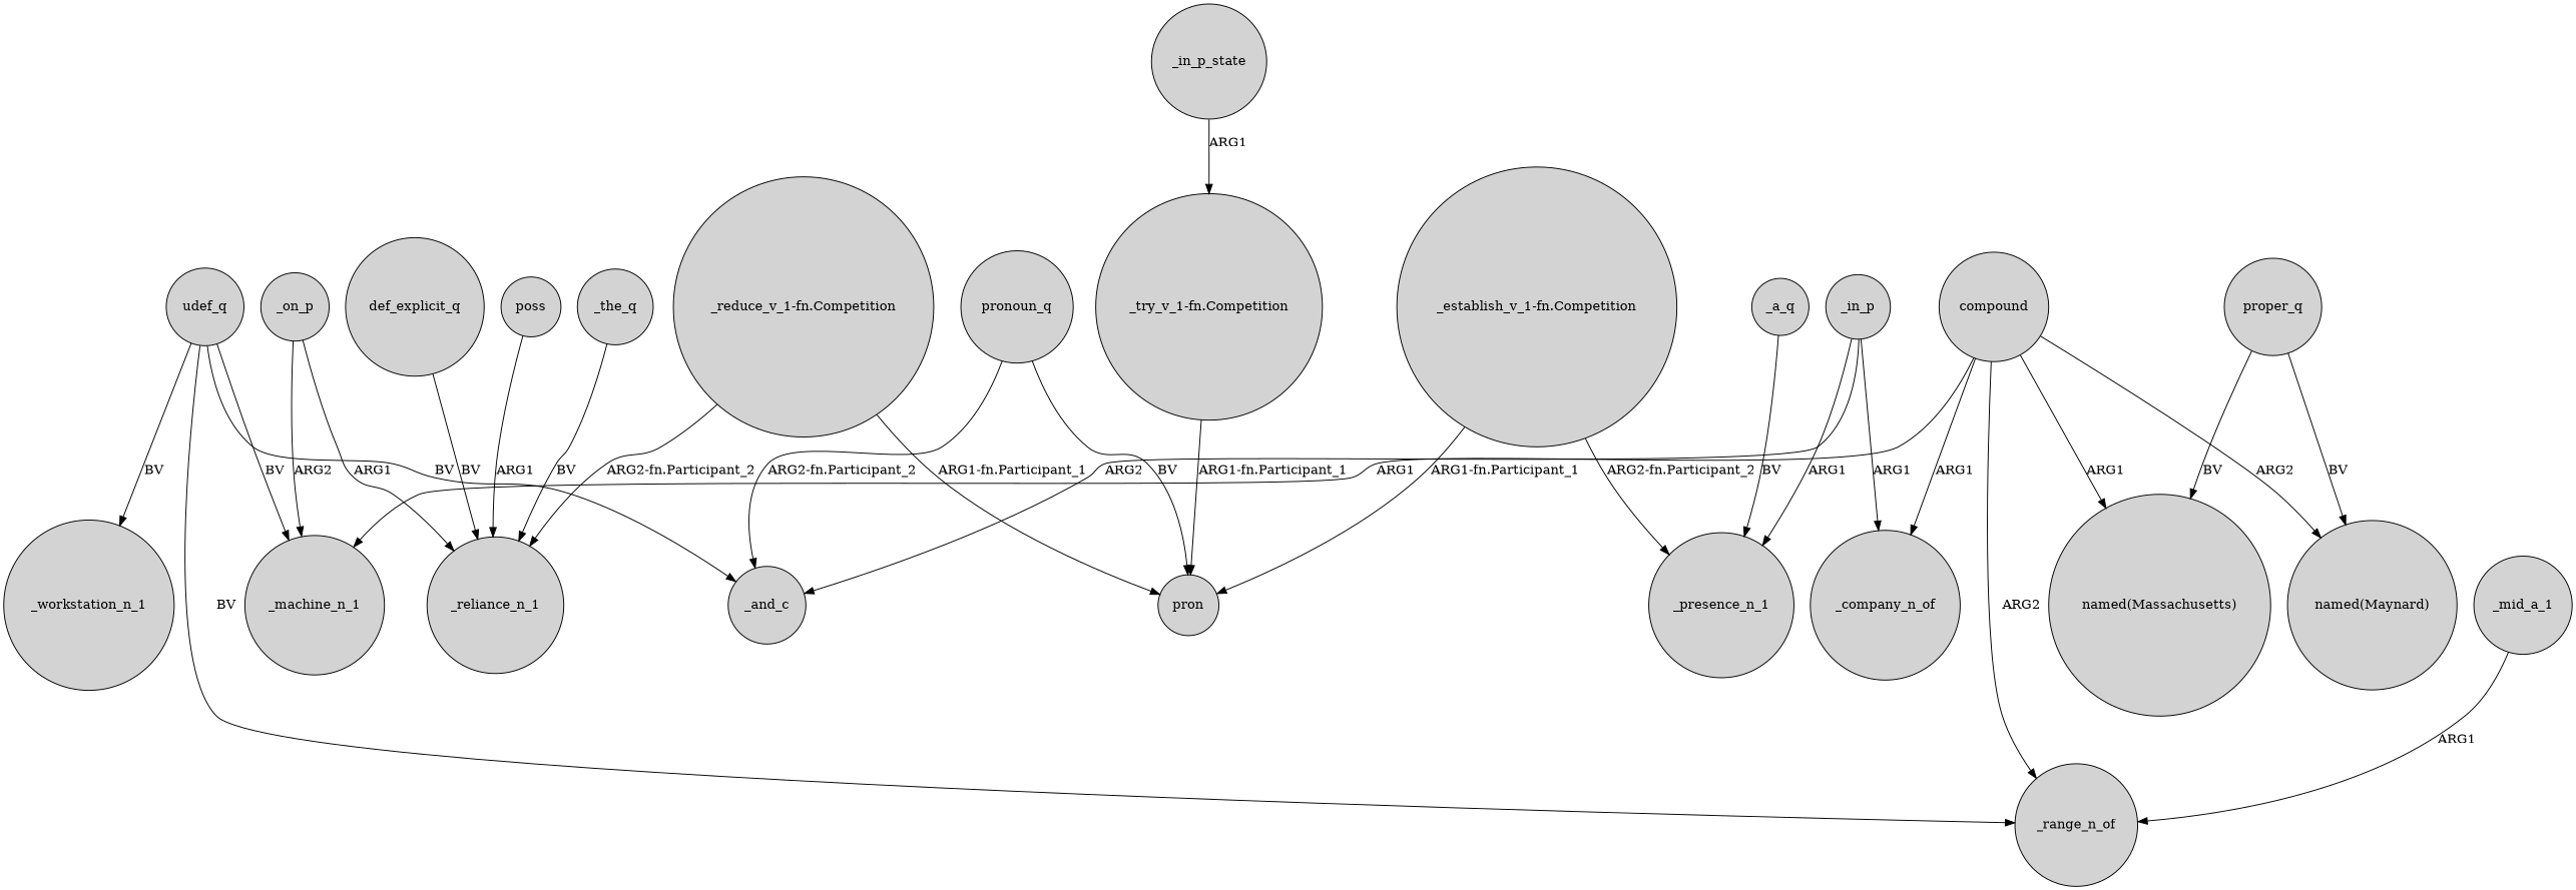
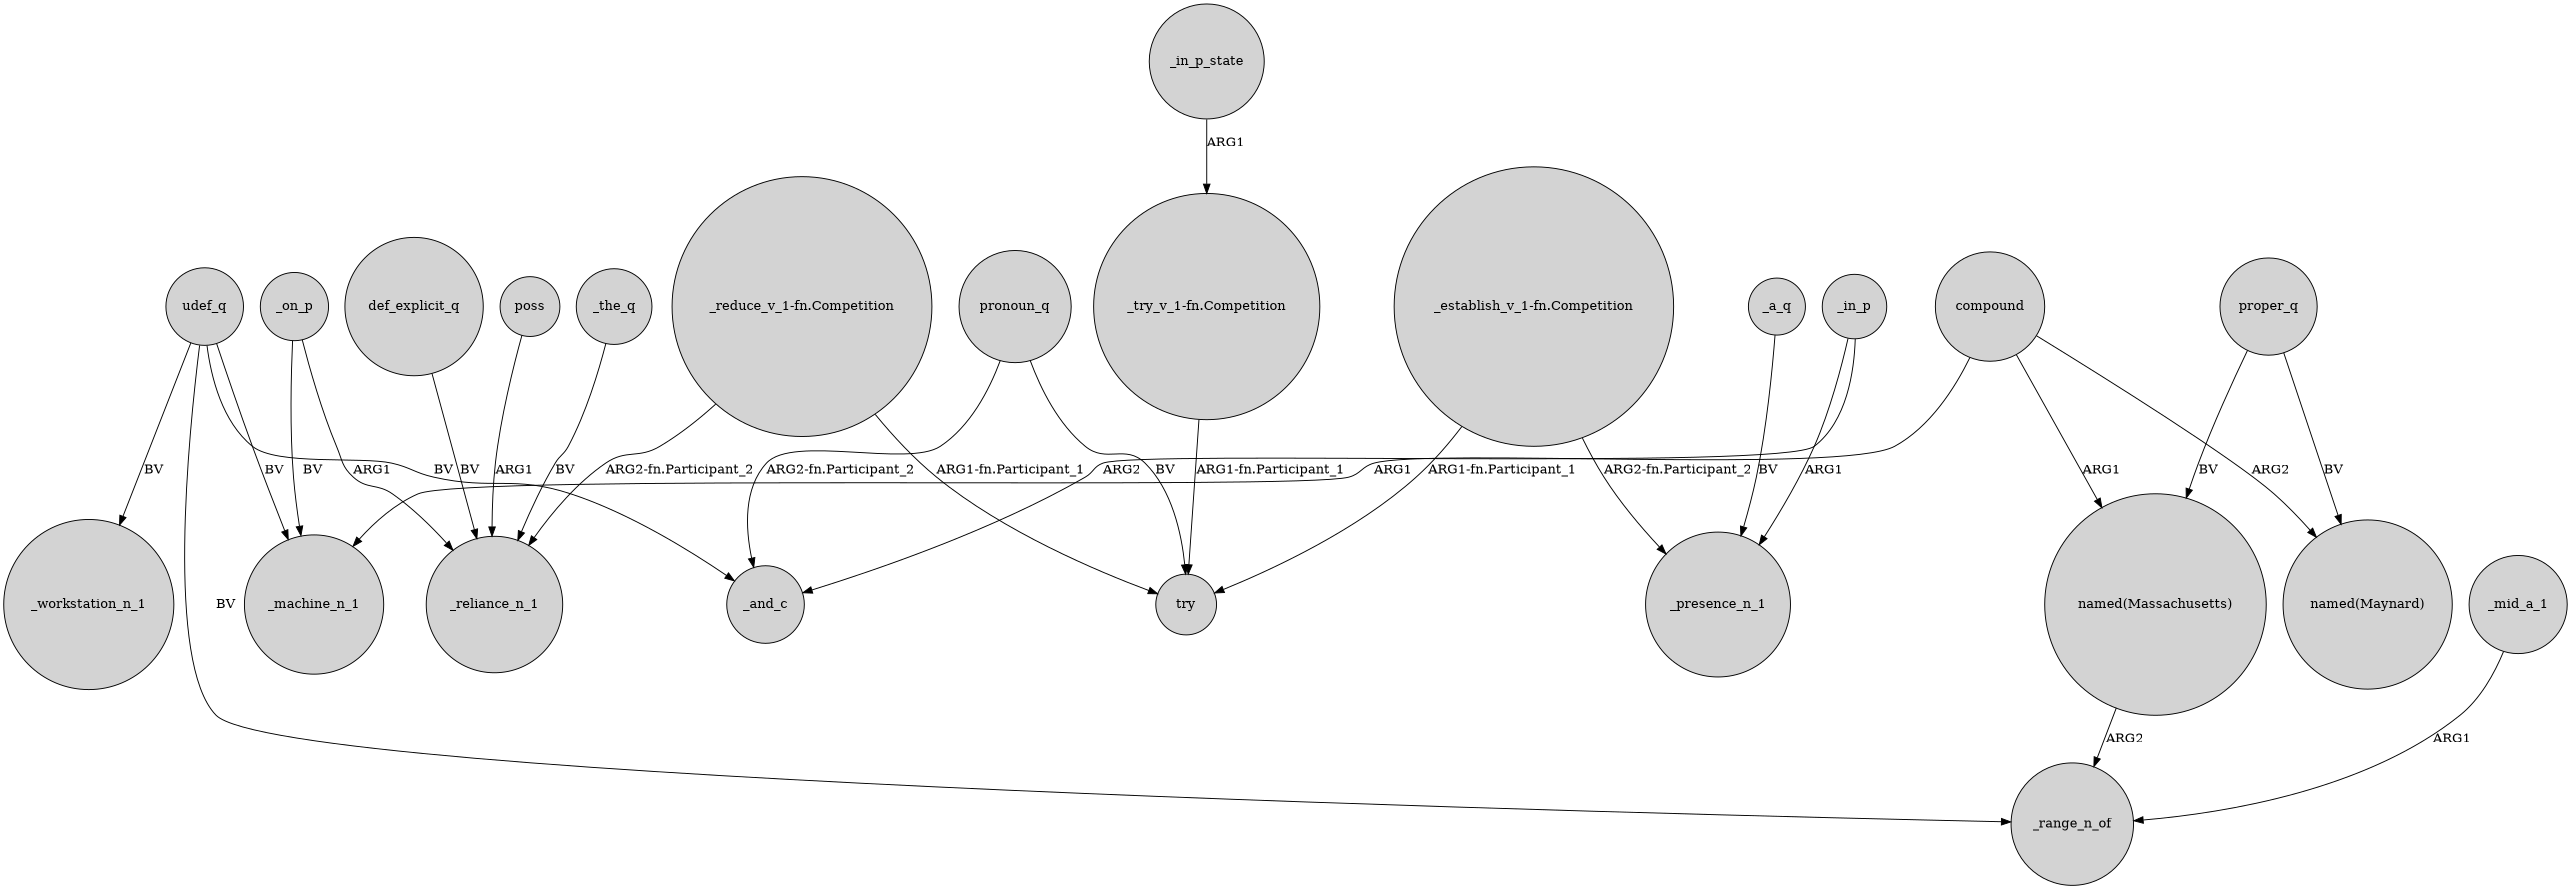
  digraph {
    node [shape=circle style=filled]
    _in_p
    _and_c
-   _company_n_of
    _presence_n_1
    _on_p
    _machine_n_1
    _reliance_n_1
    compound
    "named(Massachusetts)"
    _range_n_of
    "named(Maynard)"
    _in_p_state
    "_try_v_1-fn.Competition"
-   pron
+   pron [label=try]
    def_explicit_q
    proper_q
    udef_q
    _workstation_n_1
    "_establish_v_1-fn.Competition"
    "_reduce_v_1-fn.Competition"
    pronoun_q
    poss
    _mid_a_1
    _a_q
    _the_q
    _in_p -> _and_c [label=ARG2]
-   _in_p -> _company_n_of [label=ARG1]
    _in_p -> _presence_n_1 [label=ARG1]
-   _on_p -> _machine_n_1 [label=ARG2]
+   _on_p -> _machine_n_1 [label=BV]
    _on_p -> _reliance_n_1 [label=ARG1]
-   compound -> _company_n_of [label=ARG1]
    compound -> _machine_n_1 [label=ARG1]
    compound -> "named(Massachusetts)" [label=ARG1]
-   compound -> _range_n_of [label=ARG2]
+   "named(Massachusetts)" -> _range_n_of [label=ARG2]
    compound -> "named(Maynard)" [label=ARG2]
    _in_p_state -> "_try_v_1-fn.Competition" [label=ARG1]
    "_try_v_1-fn.Competition" -> pron [label="ARG1-fn.Participant_1"]
    def_explicit_q -> _reliance_n_1 [label=BV]
    proper_q -> "named(Massachusetts)" [label=BV]
    proper_q -> "named(Maynard)" [label=BV]
    udef_q -> _and_c [label=BV]
    udef_q -> _machine_n_1 [label=BV]
    udef_q -> _range_n_of [label=BV]
    udef_q -> _workstation_n_1 [label=BV]
    "_establish_v_1-fn.Competition" -> _presence_n_1 [label="ARG2-fn.Participant_2"]
    "_establish_v_1-fn.Competition" -> pron [label="ARG1-fn.Participant_1"]
    "_reduce_v_1-fn.Competition" -> _reliance_n_1 [label="ARG2-fn.Participant_2"]
    "_reduce_v_1-fn.Competition" -> pron [label="ARG1-fn.Participant_1"]
    pronoun_q -> _and_c [label="ARG2-fn.Participant_2"]
    pronoun_q -> pron [label=BV]
    poss -> _reliance_n_1 [label=ARG1]
    _mid_a_1 -> _range_n_of [label=ARG1]
    _a_q -> _presence_n_1 [label=BV]
    _the_q -> _reliance_n_1 [label=BV]
  }
